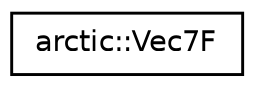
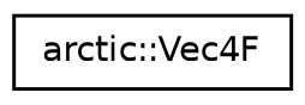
  digraph {
    rankdir=LR
-   n1 [color=black fillcolor=white fontname=Helvetica fontsize=10 height=0.2 label="arctic::Vec7F" shape=record style=filled width=0.4]
+   n1 [color=black fillcolor=white fontname=Helvetica fontsize=10 height=0.2 label="arctic::Vec4F" shape=record style=filled width=0.4]
  }
